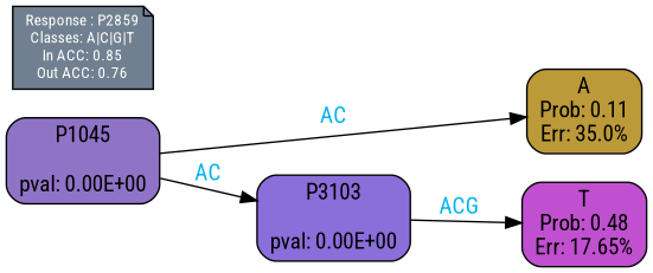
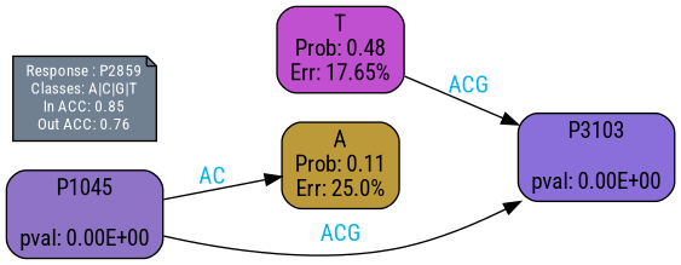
  digraph {
    fontname="Roboto Condensed"
    rankdir=LR
    ranksep=equally
    splines=polylines
    node [color=black fontname="Roboto Condensed" shape=box style="filled, rounded"]
    edge [fontcolor=deepskyblue2 fontname="Roboto Condensed"]
    n1 [fillcolor="#c150d0" label="T\nProb: 0.48\nErr: 17.65%"]
-   n2 [fillcolor="#bd9a39" label="A\nProb: 0.11\nErr: 35.0%"]
+   n2 [fillcolor="#bd9a39" label="A\nProb: 0.11\nErr: 25.0%"]
    n3 [align=left fillcolor=slategray fontcolor=white fontsize=10 label="Response : P2859\nClasses: A|C|G|T\nIn ACC: 0.85\nOut ACC: 0.76\n" shape=note style=filled]
    n4 [fillcolor="#8f73c7" label="P1045\n\npval: 0.00E+00"]
    n5 [fillcolor="#8a6eda" label="P3103\n\npval: 0.00E+00"]
    subgraph sub_1 {
      rank=same
      n1
      n2
    }
    subgraph sub_2 {
      rank=same
      n3
      n4
    }
    n4 -> n2 [label=AC]
-   n4 -> n5 [label=AC]
-   n5 -> n1 [label=ACG]
+   n4 -> n5 [label=ACG]
+   n1 -> n5 [label=ACG]
  }
